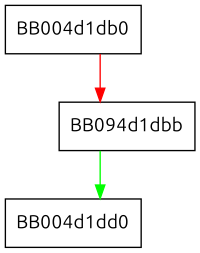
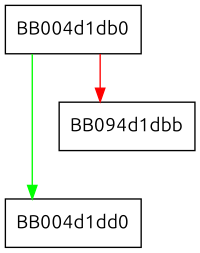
  digraph {
    fontname=Ubuntu
    splines=ortho
    node [fontname=Ubuntu shape=box]
    edge [fontname=Ubuntu]
    BB004d1db0
    BB004d1dd0
    n3 [label=BB094d1dbb]
-   n3 -> BB004d1dd0 [color=green]
+   BB004d1db0 -> BB004d1dd0 [color=green]
    BB004d1db0 -> n3 [color=red]
  }
